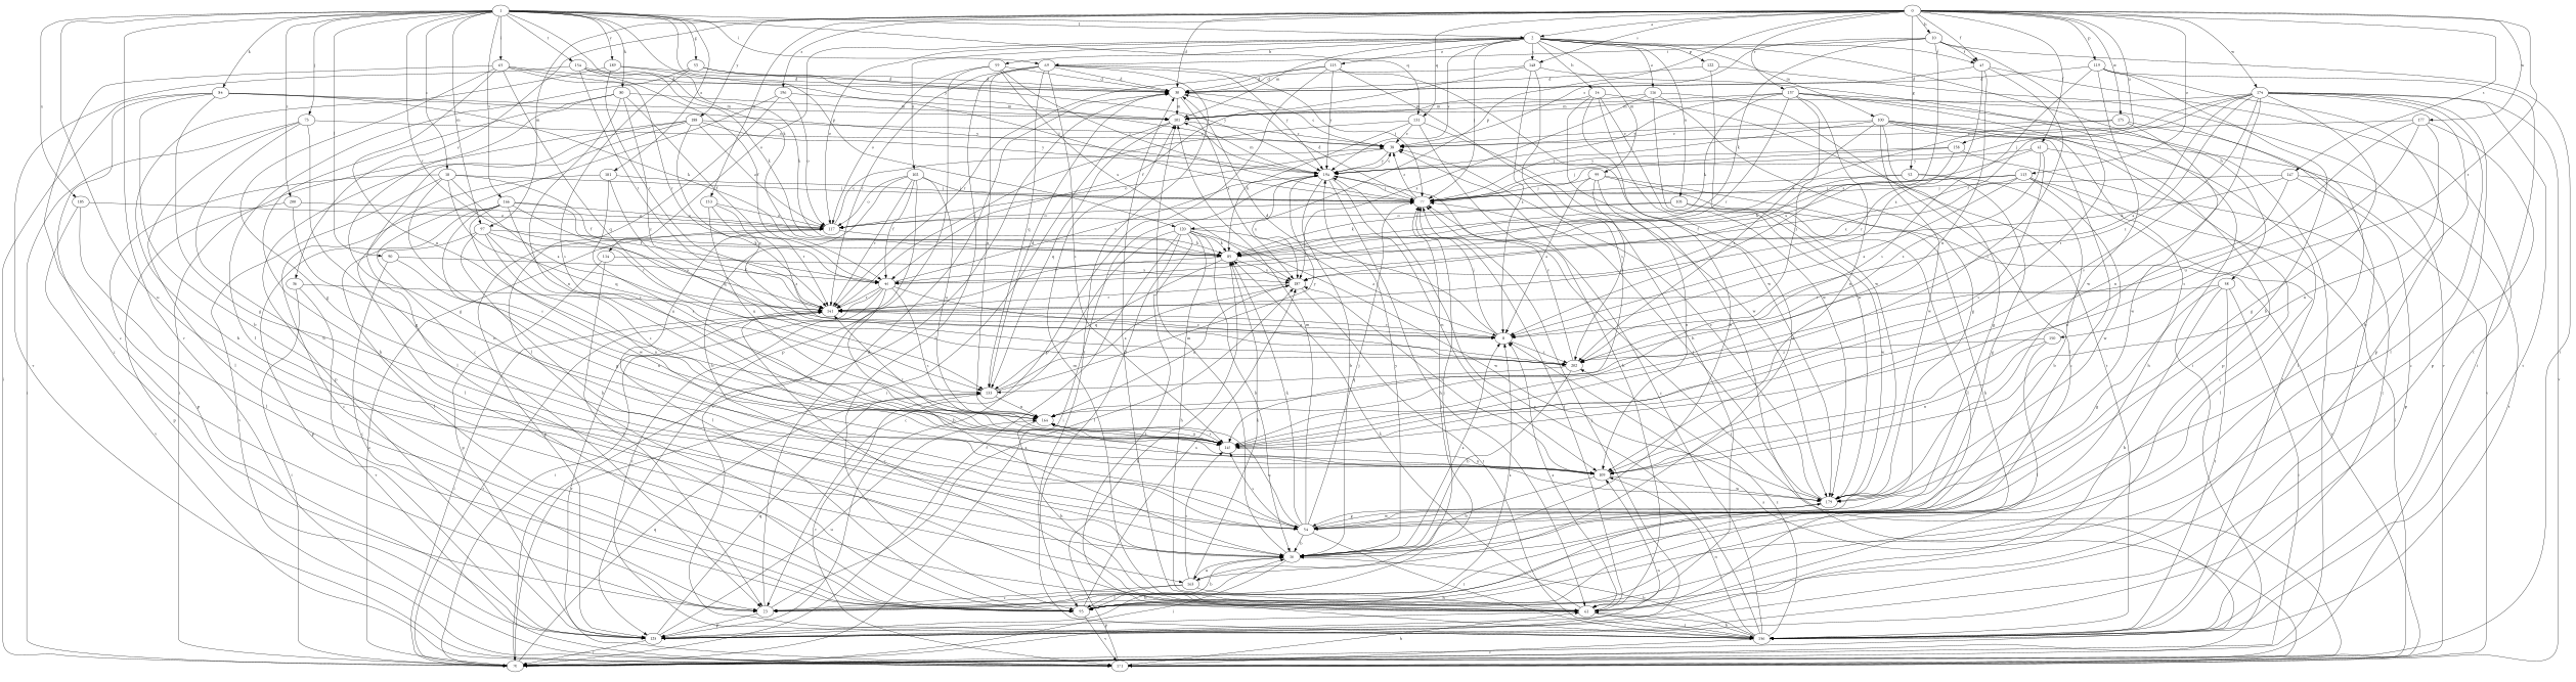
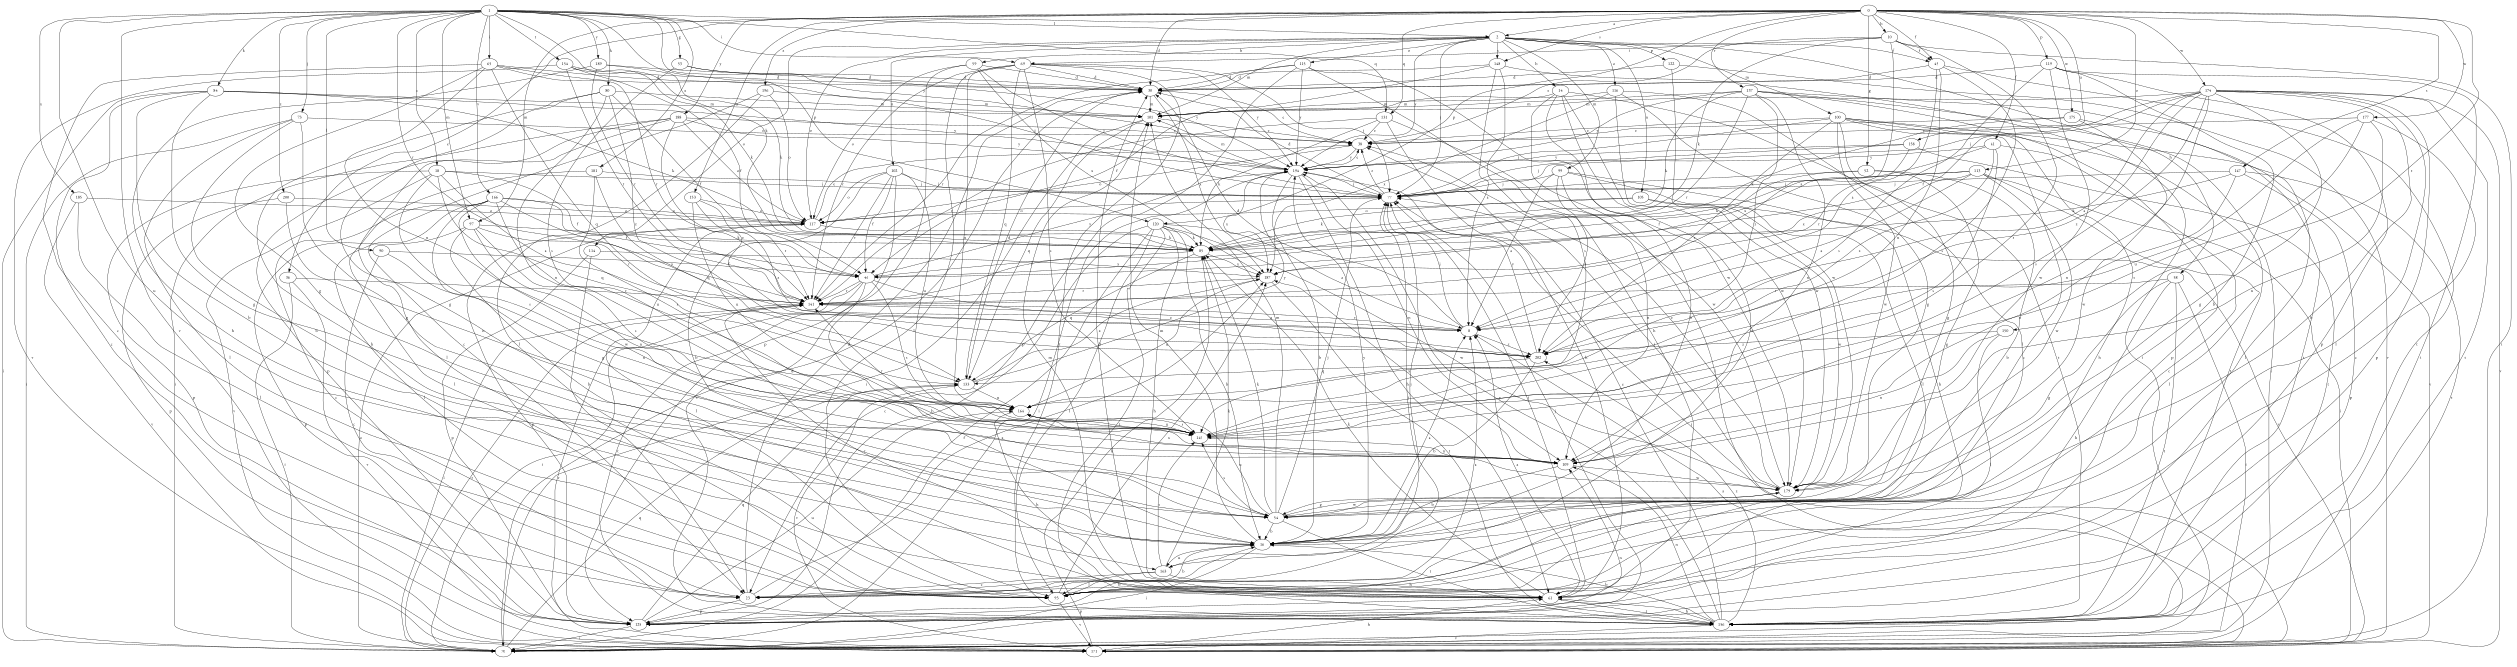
  strict digraph {
    fontname="EB Garamond"
    node [fontname="EB Garamond"]
    edge [fontname="EB Garamond"]
    0
    2
    10
    30
    36
    41
    45
    52
    97
    113
    119
    120
    131
    137
    147
    148
    150
    153
    158
    174
    175
    177
    188
    196
    194
    14
    58
    59
    77
    99
    100
    101
    102
    105
    114
    115
    116
    117
    122
    69
    85
    8
    38
    70
    149
    187
    141
    171
    202
    23
    156
    164
    16
    46
    54
    125
    109
    179
    93
    61
    1
    18
    53
    65
    73
    80
    84
    90
    154
    163
    166
    181
    185
    189
    200
    133
    0 -> 2 [label=a]
    0 -> 10 [label=b]
    0 -> 30 [label=d]
    0 -> 36 [label=e]
    0 -> 41 [label=f]
    0 -> 45 [label=f]
    0 -> 52 [label=g]
    0 -> 97 [label=m]
    0 -> 113 [label=o]
    0 -> 119 [label=p]
    0 -> 120 [label=p]
    0 -> 131 [label=q]
    0 -> 137 [label=r]
    0 -> 147 [label=s]
    0 -> 148 [label=s]
    0 -> 150 [label=t]
    0 -> 153 [label=a]
    0 -> 158 [label=u]
    0 -> 174 [label=w]
    0 -> 175 [label=w]
    0 -> 177 [label=w]
    0 -> 188 [label=y]
    0 -> 196 [label=z]
    2 -> 45 [label=f]
    2 -> 148 [label=s]
    2 -> 194 [label=y]
    2 -> 14 [label=b]
    2 -> 58 [label=h]
    2 -> 59 [label=h]
    2 -> 77 [label=j]
    2 -> 99 [label=m]
    2 -> 100 [label=m]
    2 -> 101 [label=m]
    2 -> 102 [label=n]
    2 -> 105 [label=n]
    2 -> 114 [label=o]
    2 -> 115 [label=o]
    2 -> 116 [label=o]
    2 -> 117 [label=o]
    2 -> 122 [label=p]
    10 -> 45 [label=f]
    10 -> 69 [label=i]
    10 -> 85 [label=k]
    10 -> 8 [label=a]
    10 -> 38 [label=e]
    10 -> 70 [label=i]
    10 -> 149 [label=s]
    30 -> 101 [label=m]
    30 -> 38 [label=e]
    30 -> 187 [label=x]
    36 -> 70 [label=i]
    36 -> 141 [label=r]
    36 -> 171 [label=v]
    41 -> 194 [label=y]
    41 -> 149 [label=s]
    41 -> 187 [label=x]
    41 -> 202 [label=z]
    41 -> 23 [label=c]
    45 -> 30 [label=d]
    45 -> 8 [label=a]
    45 -> 149 [label=s]
    45 -> 156 [label=t]
    45 -> 164 [label=u]
    52 -> 77 [label=j]
    52 -> 16 [label=b]
    52 -> 46 [label=f]
    52 -> 54 [label=g]
    97 -> 85 [label=k]
    97 -> 149 [label=s]
    97 -> 141 [label=r]
    97 -> 16 [label=b]
    97 -> 125 [label=p]
    97 -> 109 [label=n]
    113 -> 77 [label=j]
    113 -> 85 [label=k]
    113 -> 8 [label=a]
    113 -> 70 [label=i]
    113 -> 187 [label=x]
    113 -> 179 [label=w]
    113 -> 93 [label=l]
    119 -> 30 [label=d]
    119 -> 70 [label=i]
    119 -> 149 [label=s]
    119 -> 16 [label=b]
    119 -> 125 [label=p]
    119 -> 179 [label=w]
    120 -> 85 [label=k]
    120 -> 8 [label=a]
    120 -> 70 [label=f]
    120 -> 23 [label=c]
    120 -> 156 [label=t]
    120 -> 16 [label=b]
    120 -> 179 [label=w]
    120 -> 93 [label=l]
    120 -> 61 [label=h]
    131 -> 85 [label=k]
    131 -> 38 [label=e]
    131 -> 141 [label=r]
    131 -> 179 [label=w]
    131 -> 61 [label=h]
    137 -> 194 [label=y]
    137 -> 101 [label=m]
    137 -> 85 [label=k]
    137 -> 70 [label=i]
    137 -> 141 [label=r]
    137 -> 202 [label=z]
    137 -> 156 [label=t]
    137 -> 125 [label=p]
    137 -> 109 [label=n]
    147 -> 77 [label=j]
    147 -> 85 [label=k]
    147 -> 156 [label=t]
    147 -> 125 [label=p]
    147 -> 109 [label=n]
    148 -> 30 [label=d]
    148 -> 8 [label=a]
    148 -> 70 [label=i]
    148 -> 149 [label=s]
    148 -> 46 [label=f]
    150 -> 202 [label=z]
    150 -> 109 [label=n]
    150 -> 93 [label=l]
    153 -> 117 [label=o]
    153 -> 141 [label=r]
    153 -> 202 [label=z]
    153 -> 164 [label=u]
    158 -> 194 [label=y]
    158 -> 77 [label=j]
    158 -> 141 [label=r]
    158 -> 156 [label=t]
    174 -> 77 [label=j]
    174 -> 101 [label=m]
    174 -> 8 [label=a]
    174 -> 149 [label=s]
    174 -> 171 [label=v]
    174 -> 202 [label=z]
    174 -> 156 [label=t]
    174 -> 16 [label=b]
    174 -> 46 [label=f]
    174 -> 54 [label=g]
    174 -> 125 [label=p]
    174 -> 109 [label=n]
    174 -> 93 [label=l]
    175 -> 85 [label=k]
    175 -> 38 [label=e]
    175 -> 179 [label=w]
    175 -> 93 [label=l]
    177 -> 38 [label=e]
    177 -> 149 [label=s]
    177 -> 23 [label=c]
    177 -> 164 [label=u]
    177 -> 109 [label=n]
    188 -> 194 [label=y]
    188 -> 117 [label=o]
    188 -> 38 [label=e]
    188 -> 70 [label=i]
    188 -> 202 [label=z]
    188 -> 125 [label=p]
    188 -> 93 [label=l]
    196 -> 101 [label=m]
    196 -> 117 [label=o]
    196 -> 23 [label=c]
    196 -> 93 [label=l]
    194 -> 77 [label=j]
    194 -> 101 [label=m]
    194 -> 38 [label=e]
    194 -> 70 [label=i]
    194 -> 187 [label=x]
    194 -> 16 [label=b]
    194 -> 109 [label=n]
    194 -> 61 [label=h]
    14 -> 101 [label=m]
    14 -> 70 [label=i]
    14 -> 156 [label=t]
    14 -> 16 [label=b]
    14 -> 179 [label=w]
    14 -> 163 [label=u]
    58 -> 70 [label=i]
    58 -> 141 [label=r]
    58 -> 156 [label=t]
    58 -> 54 [label=g]
    58 -> 61 [label=h]
    59 -> 30 [label=d]
    59 -> 77 [label=j]
    59 -> 117 [label=o]
    59 -> 187 [label=x]
    59 -> 125 [label=p]
    77 -> 30 [label=d]
    77 -> 117 [label=o]
    77 -> 38 [label=e]
    99 -> 77 [label=j]
    99 -> 8 [label=a]
    99 -> 202 [label=z]
    99 -> 109 [label=n]
    99 -> 93 [label=l]
    99 -> 61 [label=h]
    100 -> 77 [label=j]
    100 -> 38 [label=e]
    100 -> 171 [label=v]
    100 -> 202 [label=z]
    100 -> 23 [label=c]
    100 -> 156 [label=t]
    100 -> 54 [label=g]
    100 -> 179 [label=w]
    100 -> 61 [label=h]
    101 -> 38 [label=e]
    101 -> 70 [label=i]
    101 -> 133 [label=q]
    102 -> 77 [label=j]
    102 -> 117 [label=o]
    102 -> 141 [label=r]
    102 -> 156 [label=t]
    102 -> 164 [label=u]
    102 -> 16 [label=b]
    102 -> 46 [label=f]
    105 -> 117 [label=o]
    105 -> 85 [label=k]
    105 -> 171 [label=v]
    105 -> 179 [label=w]
    114 -> 187 [label=x]
    114 -> 23 [label=c]
    114 -> 125 [label=p]
    115 -> 30 [label=d]
    115 -> 194 [label=y]
    115 -> 141 [label=r]
    115 -> 125 [label=p]
    115 -> 179 [label=w]
    115 -> 61 [label=h]
    116 -> 101 [label=m]
    116 -> 187 [label=x]
    116 -> 54 [label=g]
    116 -> 179 [label=w]
    116 -> 93 [label=l]
    117 -> 85 [label=k]
    117 -> 38 [label=e]
    117 -> 125 [label=p]
    117 -> 93 [label=l]
    122 -> 30 [label=d]
    122 -> 171 [label=v]
    122 -> 179 [label=w]
    69 -> 30 [label=d]
    69 -> 194 [label=y]
    69 -> 77 [label=j]
    69 -> 149 [label=s]
    69 -> 141 [label=r]
    69 -> 156 [label=t]
    69 -> 164 [label=u]
    69 -> 93 [label=l]
    69 -> 133 [label=q]
    85 -> 187 [label=x]
    85 -> 46 [label=f]
    85 -> 133 [label=q]
    8 -> 30 [label=d]
    8 -> 77 [label=j]
    8 -> 141 [label=r]
    8 -> 202 [label=z]
    38 -> 194 [label=y]
    38 -> 117 [label=o]
    70 -> 30 [label=d]
    70 -> 117 [label=o]
    70 -> 141 [label=r]
    70 -> 109 [label=n]
    70 -> 133 [label=q]
    149 -> 141 [label=r]
    149 -> 164 [label=u]
    149 -> 109 [label=n]
    187 -> 141 [label=r]
    187 -> 156 [label=t]
    187 -> 164 [label=u]
    141 -> 8 [label=a]
    141 -> 70 [label=i]
    171 -> 77 [label=j]
    171 -> 85 [label=k]
    171 -> 8 [label=a]
    171 -> 141 [label=r]
    171 -> 61 [label=h]
    202 -> 194 [label=y]
    202 -> 16 [label=b]
    202 -> 133 [label=q]
    23 -> 30 [label=d]
    23 -> 77 [label=j]
    23 -> 8 [label=a]
    23 -> 187 [label=x]
    23 -> 125 [label=p]
    156 -> 194 [label=y]
    156 -> 38 [label=e]
    156 -> 171 [label=v]
    156 -> 202 [label=z]
    156 -> 16 [label=b]
    156 -> 109 [label=n]
    156 -> 61 [label=h]
    164 -> 149 [label=s]
    164 -> 61 [label=h]
    16 -> 194 [label=y]
    16 -> 101 [label=m]
    16 -> 8 [label=a]
    16 -> 70 [label=i]
    16 -> 163 [label=u]
    46 -> 194 [label=y]
    46 -> 70 [label=i]
    46 -> 149 [label=s]
    46 -> 141 [label=r]
    46 -> 202 [label=z]
    46 -> 156 [label=t]
    46 -> 16 [label=b]
    54 -> 77 [label=j]
    54 -> 101 [label=m]
    54 -> 85 [label=k]
    54 -> 149 [label=s]
    54 -> 156 [label=t]
    54 -> 164 [label=u]
    54 -> 16 [label=b]
    54 -> 179 [label=w]
    125 -> 77 [label=j]
    125 -> 70 [label=i]
    125 -> 164 [label=u]
    125 -> 16 [label=b]
    125 -> 133 [label=q]
    109 -> 187 [label=x]
    109 -> 16 [label=b]
    109 -> 179 [label=w]
    179 -> 77 [label=j]
    179 -> 38 [label=e]
    179 -> 54 [label=g]
    93 -> 187 [label=x]
    93 -> 171 [label=v]
    93 -> 16 [label=b]
    61 -> 30 [label=d]
    61 -> 77 [label=j]
    61 -> 101 [label=m]
    61 -> 85 [label=k]
    61 -> 8 [label=a]
    61 -> 141 [label=r]
    61 -> 156 [label=t]
    61 -> 125 [label=p]
    1 -> 2 [label=l]
    1 -> 97 [label=m]
    1 -> 120 [label=p]
    1 -> 131 [label=q]
    1 -> 194 [label=y]
    1 -> 69 [label=i]
    1 -> 85 [label=k]
    1 -> 141 [label=r]
    1 -> 171 [label=v]
    1 -> 18 [label=c]
    1 -> 53 [label=g]
    1 -> 65 [label=i]
    1 -> 73 [label=j]
    1 -> 80 [label=k]
    1 -> 84 [label=k]
    1 -> 90 [label=l]
    1 -> 154 [label=t]
    1 -> 163 [label=u]
    1 -> 166 [label=v]
    1 -> 181 [label=x]
    1 -> 185 [label=x]
    1 -> 189 [label=y]
    1 -> 200 [label=z]
    18 -> 77 [label=j]
    18 -> 8 [label=a]
    18 -> 149 [label=s]
    18 -> 171 [label=v]
    18 -> 46 [label=f]
    18 -> 125 [label=p]
    18 -> 133 [label=q]
    53 -> 30 [label=d]
    53 -> 194 [label=y]
    53 -> 149 [label=s]
-   53 -> 93 [label=l]
    65 -> 30 [label=d]
    65 -> 77 [label=j]
    65 -> 141 [label=r]
    65 -> 23 [label=c]
    65 -> 164 [label=u]
    65 -> 54 [label=g]
    65 -> 133 [label=q]
    73 -> 38 [label=e]
    73 -> 70 [label=i]
    73 -> 16 [label=b]
    73 -> 54 [label=g]
    73 -> 93 [label=l]
    80 -> 101 [label=m]
    80 -> 202 [label=z]
    80 -> 46 [label=f]
    80 -> 54 [label=g]
    80 -> 109 [label=n]
    80 -> 61 [label=h]
    84 -> 194 [label=y]
    84 -> 101 [label=m]
    84 -> 85 [label=k]
    84 -> 70 [label=i]
    84 -> 23 [label=c]
    84 -> 16 [label=b]
    84 -> 54 [label=g]
    90 -> 23 [label=c]
    90 -> 46 [label=f]
    90 -> 109 [label=n]
    154 -> 30 [label=d]
    154 -> 85 [label=k]
    154 -> 141 [label=r]
    154 -> 171 [label=v]
    154 -> 46 [label=f]
    163 -> 77 [label=j]
    163 -> 85 [label=k]
    163 -> 149 [label=s]
    163 -> 23 [label=c]
    163 -> 93 [label=l]
    163 -> 61 [label=h]
    166 -> 117 [label=o]
    166 -> 8 [label=a]
    166 -> 23 [label=c]
    166 -> 164 [label=u]
    166 -> 46 [label=f]
    166 -> 54 [label=g]
    166 -> 179 [label=w]
    166 -> 93 [label=l]
    181 -> 77 [label=j]
    181 -> 149 [label=s]
    181 -> 93 [label=l]
    181 -> 133 [label=q]
    185 -> 117 [label=o]
    185 -> 171 [label=v]
    185 -> 93 [label=l]
    189 -> 30 [label=d]
    189 -> 85 [label=k]
    189 -> 141 [label=r]
    189 -> 61 [label=h]
    200 -> 117 [label=o]
    200 -> 125 [label=p]
    200 -> 109 [label=n]
    133 -> 30 [label=d]
    133 -> 194 [label=y]
    133 -> 187 [label=x]
    133 -> 171 [label=v]
    133 -> 164 [label=u]
  }
